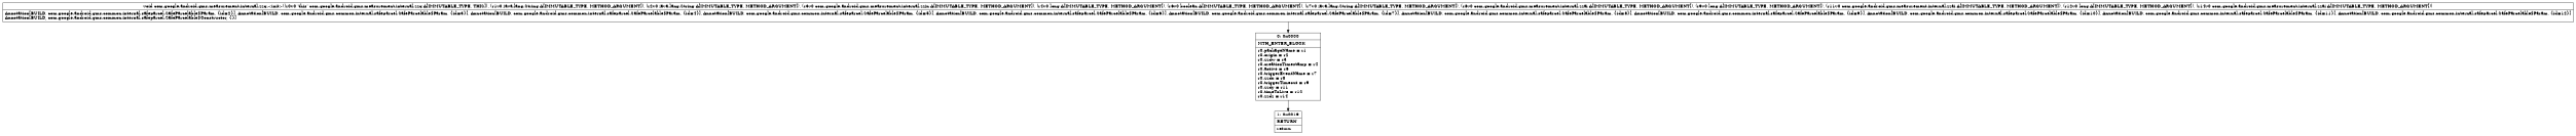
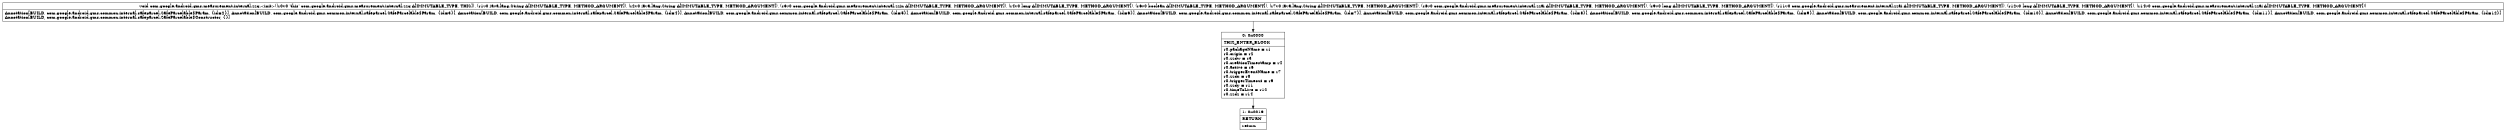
  digraph {
    node [shape=record]
-   n1 [label="{0\:\ 0x0000|MTH_ENTER_BLOCK\l|r0.packageName = r1\lr0.origin = r2\lr0.zzdw = r3\lr0.creationTimestamp = r4\lr0.active = r6\lr0.triggerEventName = r7\lr0.zzdx = r8\lr0.triggerTimeout = r9\lr0.zzdy = r11\lr0.timeToLive = r12\lr0.zzdz = r14\l}"]
+   n1 [label="{0\:\ 0x0000|THIS_ENTER_BLOCK\l|r0.packageName = r1\lr0.origin = r2\lr0.zzdw = r3\lr0.creationTimestamp = r4\lr0.active = r6\lr0.triggerEventName = r7\lr0.zzdx = r8\lr0.triggerTimeout = r9\lr0.zzdy = r11\lr0.timeToLive = r12\lr0.zzdz = r14\l}"]
    n2 [label="{1\:\ 0x0019|RETURN\l|return\l}"]
    n3 [label="{void com.google.android.gms.measurement.internal.zzq.\<init\>((r0v0 'this' com.google.android.gms.measurement.internal.zzq A[IMMUTABLE_TYPE, THIS]), (r1v0 java.lang.String A[IMMUTABLE_TYPE, METHOD_ARGUMENT]), (r2v0 java.lang.String A[IMMUTABLE_TYPE, METHOD_ARGUMENT]), (r3v0 com.google.android.gms.measurement.internal.zzjn A[IMMUTABLE_TYPE, METHOD_ARGUMENT]), (r4v0 long A[IMMUTABLE_TYPE, METHOD_ARGUMENT]), (r6v0 boolean A[IMMUTABLE_TYPE, METHOD_ARGUMENT]), (r7v0 java.lang.String A[IMMUTABLE_TYPE, METHOD_ARGUMENT]), (r8v0 com.google.android.gms.measurement.internal.zzai A[IMMUTABLE_TYPE, METHOD_ARGUMENT]), (r9v0 long A[IMMUTABLE_TYPE, METHOD_ARGUMENT]), (r11v0 com.google.android.gms.measurement.internal.zzai A[IMMUTABLE_TYPE, METHOD_ARGUMENT]), (r12v0 long A[IMMUTABLE_TYPE, METHOD_ARGUMENT]), (r14v0 com.google.android.gms.measurement.internal.zzai A[IMMUTABLE_TYPE, METHOD_ARGUMENT]))  | Annotation[BUILD, com.google.android.gms.common.internal.safeparcel.SafeParcelable$Param, \{id=2\}], Annotation[BUILD, com.google.android.gms.common.internal.safeparcel.SafeParcelable$Param, \{id=3\}], Annotation[BUILD, com.google.android.gms.common.internal.safeparcel.SafeParcelable$Param, \{id=4\}], Annotation[BUILD, com.google.android.gms.common.internal.safeparcel.SafeParcelable$Param, \{id=5\}], Annotation[BUILD, com.google.android.gms.common.internal.safeparcel.SafeParcelable$Param, \{id=6\}], Annotation[BUILD, com.google.android.gms.common.internal.safeparcel.SafeParcelable$Param, \{id=7\}], Annotation[BUILD, com.google.android.gms.common.internal.safeparcel.SafeParcelable$Param, \{id=8\}], Annotation[BUILD, com.google.android.gms.common.internal.safeparcel.SafeParcelable$Param, \{id=9\}], Annotation[BUILD, com.google.android.gms.common.internal.safeparcel.SafeParcelable$Param, \{id=10\}], Annotation[BUILD, com.google.android.gms.common.internal.safeparcel.SafeParcelable$Param, \{id=11\}], Annotation[BUILD, com.google.android.gms.common.internal.safeparcel.SafeParcelable$Param, \{id=12\}]\lAnnotation[BUILD, com.google.android.gms.common.internal.safeparcel.SafeParcelable$Constructor, \{\}]\l}"]
    n1 -> n2
    n3 -> n1
  }
